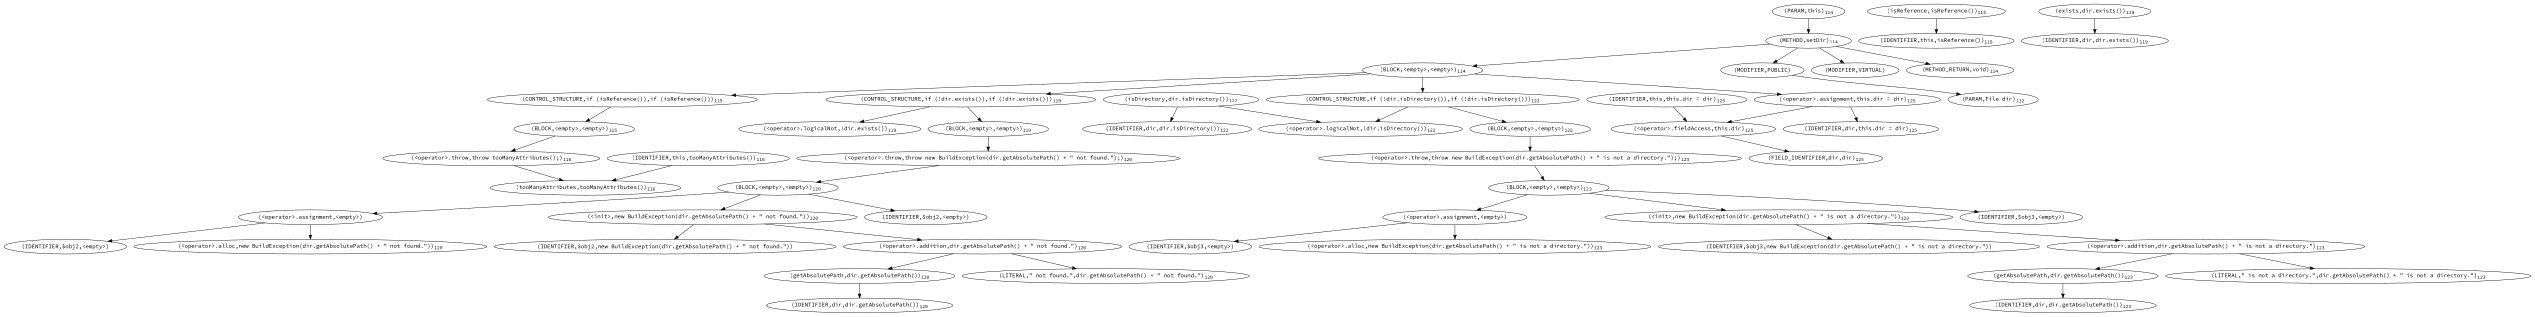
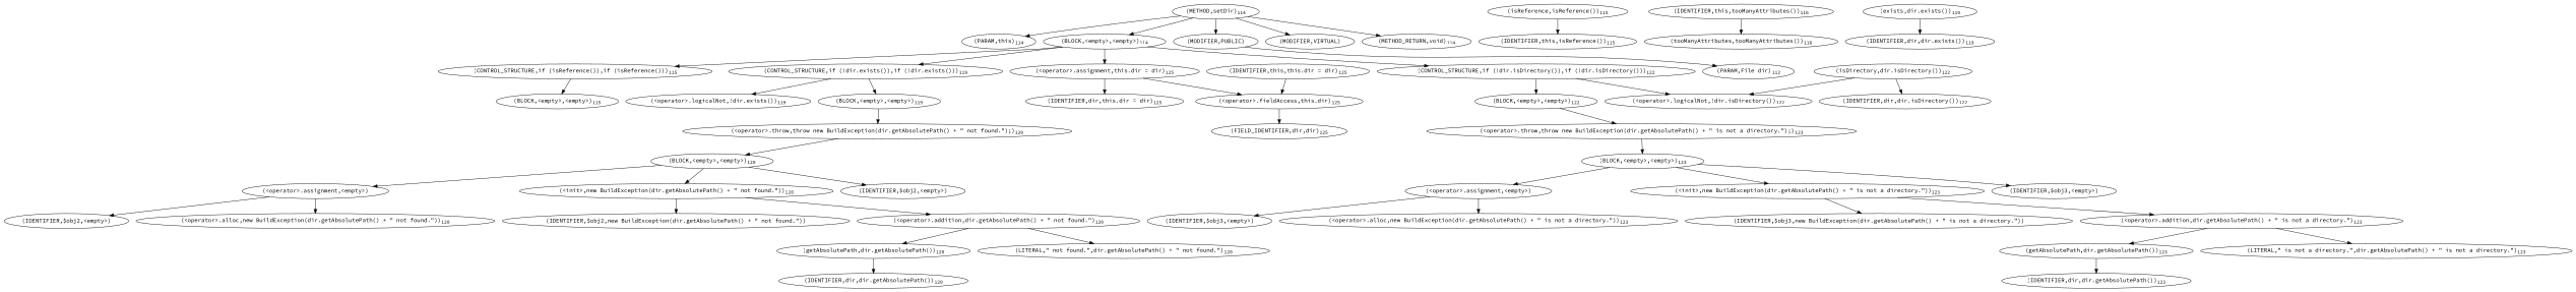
  digraph {
    fontname="Source Code Pro"
    node [fontname="Source Code Pro"]
    edge [fontname="Source Code Pro"]
    n1 [label=<(METHOD,setDir)<SUB>114</SUB>>]
    n2 [label=<(PARAM,this)<SUB>114</SUB>>]
    n3 [label=<(BLOCK,&lt;empty&gt;,&lt;empty&gt;)<SUB>114</SUB>>]
    n4 [label=<(MODIFIER,PUBLIC)>]
    n5 [label=<(MODIFIER,VIRTUAL)>]
    n6 [label=<(METHOD_RETURN,void)<SUB>114</SUB>>]
    n7 [label=<(PARAM,File dir)<SUB>112</SUB>>]
    n8 [label=<(CONTROL_STRUCTURE,if (isReference()),if (isReference()))<SUB>115</SUB>>]
    n9 [label=<(CONTROL_STRUCTURE,if (!dir.exists()),if (!dir.exists()))<SUB>119</SUB>>]
    n10 [label=<(CONTROL_STRUCTURE,if (!dir.isDirectory()),if (!dir.isDirectory()))<SUB>122</SUB>>]
    n11 [label=<(&lt;operator&gt;.assignment,this.dir = dir)<SUB>125</SUB>>]
    n12 [label=<(BLOCK,&lt;empty&gt;,&lt;empty&gt;)<SUB>115</SUB>>]
    n13 [label=<(&lt;operator&gt;.logicalNot,!dir.exists())<SUB>119</SUB>>]
    n14 [label=<(BLOCK,&lt;empty&gt;,&lt;empty&gt;)<SUB>119</SUB>>]
    n15 [label=<(&lt;operator&gt;.logicalNot,!dir.isDirectory())<SUB>122</SUB>>]
    n16 [label=<(BLOCK,&lt;empty&gt;,&lt;empty&gt;)<SUB>122</SUB>>]
    n17 [label=<(&lt;operator&gt;.fieldAccess,this.dir)<SUB>125</SUB>>]
    n18 [label=<(IDENTIFIER,dir,this.dir = dir)<SUB>125</SUB>>]
    n19 [label=<(isReference,isReference())<SUB>115</SUB>>]
    n20 [label=<(IDENTIFIER,this,isReference())<SUB>115</SUB>>]
-   n21 [label=<(&lt;operator&gt;.throw,throw tooManyAttributes();)<SUB>116</SUB>>]
    n22 [label=<(tooManyAttributes,tooManyAttributes())<SUB>116</SUB>>]
    n23 [label=<(IDENTIFIER,this,tooManyAttributes())<SUB>116</SUB>>]
    n24 [label=<(&lt;operator&gt;.throw,throw new BuildException(dir.getAbsolutePath() + &quot; not found.&quot;);)<SUB>120</SUB>>]
    n25 [label=<(exists,dir.exists())<SUB>119</SUB>>]
    n26 [label=<(IDENTIFIER,dir,dir.exists())<SUB>119</SUB>>]
    n27 [label=<(BLOCK,&lt;empty&gt;,&lt;empty&gt;)<SUB>120</SUB>>]
    n28 [label=<(&lt;operator&gt;.assignment,&lt;empty&gt;)>]
    n29 [label=<(&lt;init&gt;,new BuildException(dir.getAbsolutePath() + &quot; not found.&quot;))<SUB>120</SUB>>]
    n30 [label=<(IDENTIFIER,$obj2,&lt;empty&gt;)>]
    n31 [label=<(IDENTIFIER,$obj2,&lt;empty&gt;)>]
    n32 [label=<(&lt;operator&gt;.alloc,new BuildException(dir.getAbsolutePath() + &quot; not found.&quot;))<SUB>120</SUB>>]
    n33 [label=<(IDENTIFIER,$obj2,new BuildException(dir.getAbsolutePath() + &quot; not found.&quot;))>]
    n34 [label=<(&lt;operator&gt;.addition,dir.getAbsolutePath() + &quot; not found.&quot;)<SUB>120</SUB>>]
    n35 [label=<(getAbsolutePath,dir.getAbsolutePath())<SUB>120</SUB>>]
    n36 [label=<(LITERAL,&quot; not found.&quot;,dir.getAbsolutePath() + &quot; not found.&quot;)<SUB>120</SUB>>]
    n37 [label=<(IDENTIFIER,dir,dir.getAbsolutePath())<SUB>120</SUB>>]
    n38 [label=<(&lt;operator&gt;.throw,throw new BuildException(dir.getAbsolutePath() + &quot; is not a directory.&quot;);)<SUB>123</SUB>>]
    n39 [label=<(isDirectory,dir.isDirectory())<SUB>122</SUB>>]
    n40 [label=<(IDENTIFIER,dir,dir.isDirectory())<SUB>122</SUB>>]
    n41 [label=<(BLOCK,&lt;empty&gt;,&lt;empty&gt;)<SUB>123</SUB>>]
    n42 [label=<(&lt;operator&gt;.assignment,&lt;empty&gt;)>]
    n43 [label=<(&lt;init&gt;,new BuildException(dir.getAbsolutePath() + &quot; is not a directory.&quot;))<SUB>123</SUB>>]
    n44 [label=<(IDENTIFIER,$obj3,&lt;empty&gt;)>]
    n45 [label=<(IDENTIFIER,$obj3,&lt;empty&gt;)>]
    n46 [label=<(&lt;operator&gt;.alloc,new BuildException(dir.getAbsolutePath() + &quot; is not a directory.&quot;))<SUB>123</SUB>>]
    n47 [label=<(IDENTIFIER,$obj3,new BuildException(dir.getAbsolutePath() + &quot; is not a directory.&quot;))>]
    n48 [label=<(&lt;operator&gt;.addition,dir.getAbsolutePath() + &quot; is not a directory.&quot;)<SUB>123</SUB>>]
    n49 [label=<(getAbsolutePath,dir.getAbsolutePath())<SUB>123</SUB>>]
    n50 [label=<(LITERAL,&quot; is not a directory.&quot;,dir.getAbsolutePath() + &quot; is not a directory.&quot;)<SUB>123</SUB>>]
    n51 [label=<(IDENTIFIER,dir,dir.getAbsolutePath())<SUB>123</SUB>>]
    n52 [label=<(FIELD_IDENTIFIER,dir,dir)<SUB>125</SUB>>]
    n53 [label=<(IDENTIFIER,this,this.dir = dir)<SUB>125</SUB>>]
-   n2 -> n1
+   n1 -> n2
    n1 -> n3
    n1 -> n4
    n1 -> n5
    n1 -> n6
    n3 -> n8
    n3 -> n9
    n3 -> n10
    n3 -> n11
    n4 -> n7
    n8 -> n12
    n9 -> n13
    n9 -> n14
    n10 -> n15
    n10 -> n16
    n11 -> n17
    n11 -> n18
-   n12 -> n21
    n14 -> n24
    n16 -> n38
    n17 -> n52
    n19 -> n20
-   n21 -> n22
    n23 -> n22
    n24 -> n27
    n25 -> n26
    n27 -> n28
    n27 -> n29
    n27 -> n30
    n28 -> n31
    n28 -> n32
    n29 -> n33
    n29 -> n34
    n34 -> n35
    n34 -> n36
    n35 -> n37
    n38 -> n41
    n39 -> n15
    n39 -> n40
    n41 -> n42
    n41 -> n43
    n41 -> n44
    n42 -> n45
    n42 -> n46
    n43 -> n47
    n43 -> n48
    n48 -> n49
    n48 -> n50
    n49 -> n51
    n53 -> n17
  }
